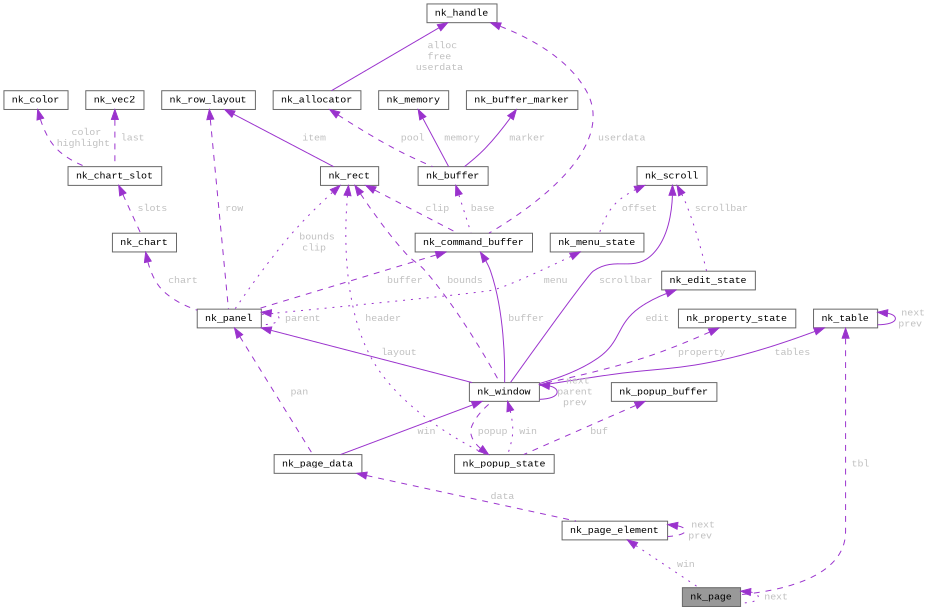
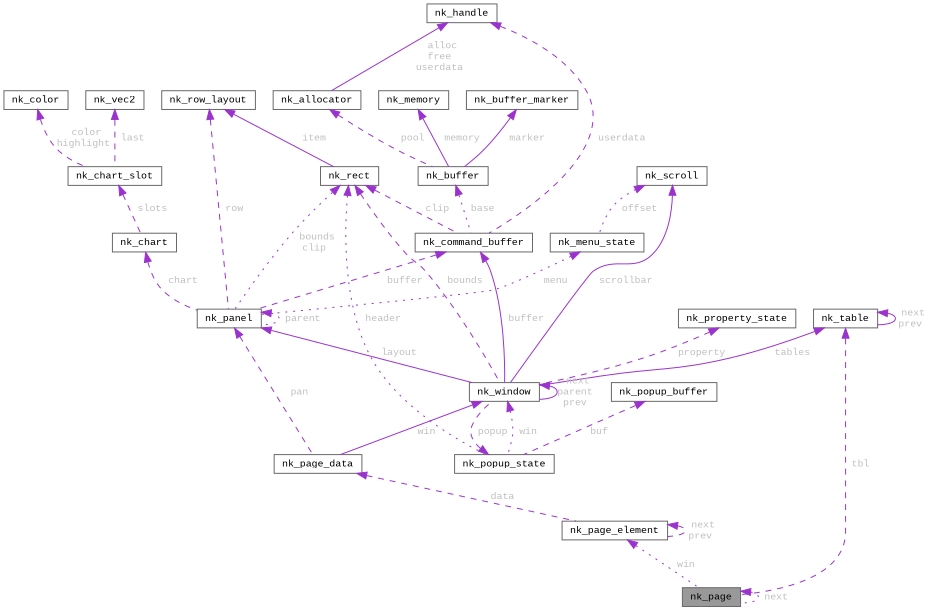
  digraph {
    fontname="Liberation Mono"
    rankdir=TB
    node [color=gray40 fillcolor=white fontname="Liberation Mono" fontsize=10 shape=box style=filled]
    edge [color=darkorchid3 dir=back fontcolor=grey fontname="Liberation Mono" fontsize=10 labelfontname=Helvetica labelfontsize=10 style=dashed]
    n1 [fillcolor=grey60 fontcolor=black height=0.2 label=nk_page width=0.4]
    n2 [height=0.2 label=nk_page_element width=0.4]
    n3 [height=0.2 label=nk_page_data width=0.4]
    n4 [height=0.2 label=nk_table width=0.4]
    n5 [height=0.2 label=nk_window width=0.4]
    n6 [height=0.2 label=nk_popup_state width=0.4]
    n7 [height=0.2 label=nk_panel width=0.4]
    n8 [height=0.2 label=nk_rect width=0.4]
    n9 [height=0.2 label=nk_command_buffer width=0.4]
    n10 [height=0.2 label=nk_row_layout width=0.4]
    n11 [height=0.2 label=nk_menu_state width=0.4]
    n12 [height=0.2 label=nk_scroll width=0.4]
-   n13 [height=0.2 label=nk_edit_state width=0.4]
    n14 [height=0.2 label=nk_chart width=0.4]
    n15 [height=0.2 label=nk_chart_slot width=0.4]
    n16 [height=0.2 label=nk_color width=0.4]
    n17 [height=0.2 label=nk_vec2 width=0.4]
    n18 [height=0.2 label=nk_buffer width=0.4]
    n19 [height=0.2 label=nk_buffer_marker width=0.4]
    n20 [height=0.2 label=nk_allocator width=0.4]
    n21 [height=0.2 label=nk_handle width=0.4]
    n22 [height=0.2 label=nk_memory width=0.4]
    n23 [height=0.2 label=nk_property_state width=0.4]
    n24 [height=0.2 label=nk_popup_buffer width=0.4]
    n1 -> n1 [label=" next" style=dotted]
    n2 -> n1 [label=" win" style=dotted]
    n2 -> n2 [label=" next\nprev"]
    n3 -> n2 [label=" data"]
    n4 -> n1 [label=" tbl"]
    n4 -> n4 [label=" next\nprev" style=solid]
    n4 -> n5 [label=" tables" style=solid]
    n5 -> n3 [label=" win" style=solid]
    n5 -> n5 [label=" next\nparent\nprev" style=solid]
    n5 -> n6 [label=" win" style=dotted]
    n6 -> n5 [label=" popup"]
    n7 -> n3 [label=" pan"]
    n7 -> n5 [label=" layout" style=solid]
    n7 -> n7 [label=" parent" style=dotted]
    n8 -> n5 [label=" bounds"]
    n8 -> n6 [label=" header" style=dotted]
    n8 -> n7 [label=" bounds\nclip" style=dotted]
    n8 -> n9 [label=" clip"]
    n9 -> n5 [label=" buffer" style=solid]
    n9 -> n7 [label=" buffer"]
    n10 -> n7 [label=" row"]
    n10 -> n8 [label=" item" style=solid]
    n11 -> n7 [label=" menu" style=dotted]
    n12 -> n5 [label=" scrollbar" style=solid]
    n12 -> n11 [label=" offset" style=dotted]
-   n12 -> n13 [label=" scrollbar" style=dotted]
-   n13 -> n5 [label=" edit" style=solid]
    n14 -> n7 [label=" chart"]
    n15 -> n14 [label=" slots"]
    n16 -> n15 [label=" color\nhighlight"]
    n17 -> n15 [label=" last"]
    n18 -> n9 [label=" base" style=dotted]
    n19 -> n18 [label=" marker" style=solid]
    n20 -> n18 [label=" pool"]
    n21 -> n9 [label=" userdata"]
    n21 -> n20 [label=" alloc\nfree\nuserdata" style=solid]
    n22 -> n18 [label=" memory" style=solid]
    n23 -> n5 [label=" property"]
    n24 -> n6 [label=" buf"]
  }
